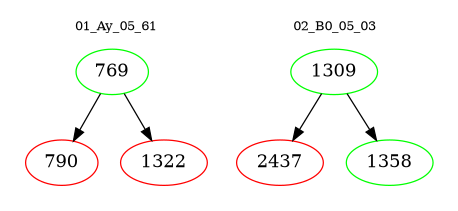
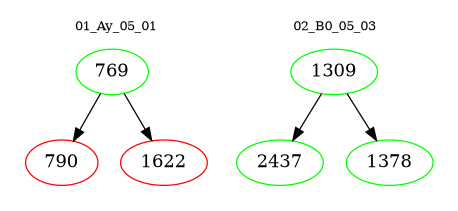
  digraph {
    node [color=green]
    edge [color=black]
    n1 [label=769]
    n2 [color=red label=790]
-   n3 [color=red label=1322]
+   n3 [color=red label=1622]
    n4 [label=1309]
-   n5 [color=red label=2437]
-   n6 [label=1358]
+   n5 [label=2437]
+   n6 [label=1378]
    subgraph cluster_1 {
      color=white
      fontsize=10
-     label="01_Ay_05_61"
+     label="01_Ay_05_01"
      n1
      n2
      n3
    }
    subgraph cluster_2 {
      color=white
      fontsize=10
      label="02_B0_05_03"
      n4
      n5
      n6
    }
    n1 -> n2
    n1 -> n3
    n4 -> n5
    n4 -> n6
  }
